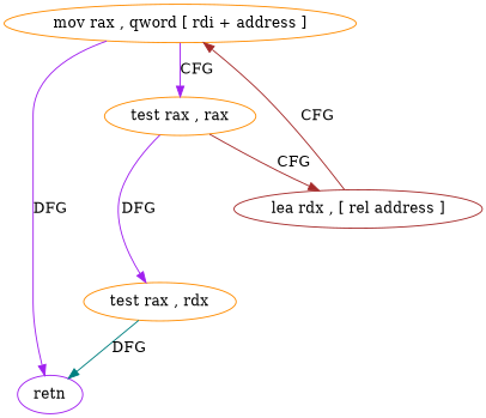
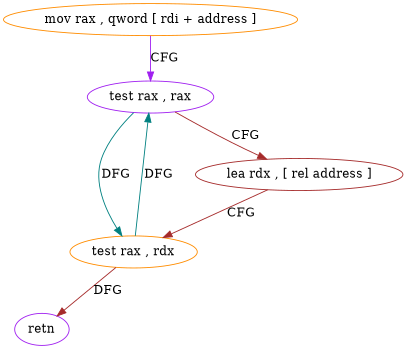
  digraph {
    node [color=darkorange]
    edge [color=brown]
    n1 [label="mov rax , qword [ rdi + address ]"]
-   n2 [label="test rax , rax"]
+   n2 [color=purple label="test rax , rax"]
    n3 [color=purple label=retn]
    n4 [color=brown label="lea rdx , [ rel address ]"]
    n5 [label="test rax , rdx"]
    n1 -> n2 [color=purple label=CFG]
-   n1 -> n3 [color=purple label=DFG]
    n2 -> n4 [label=CFG]
-   n2 -> n5 [color=purple label=DFG]
-   n4 -> n1 [label=CFG]
-   n5 -> n3 [color=teal label=DFG]
+   n2 -> n5 [color=teal label=DFG]
+   n4 -> n5 [label=CFG]
+   n5 -> n2 [color=teal label=DFG]
+   n5 -> n3 [label=DFG]
  }
